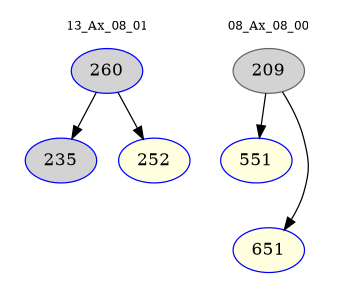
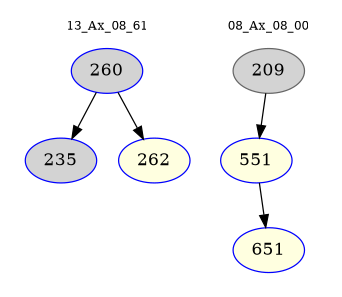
  digraph {
    node [color=blue fillcolor=lightgrey style=filled]
    edge [color=black]
    n1 [label=260]
    n2 [label=235]
-   n3 [fillcolor=lightyellow label=252]
+   n3 [fillcolor=lightyellow label=262]
    n4 [color=gray40 label=209]
    n5 [fillcolor=lightyellow label=551]
    n6 [fillcolor=lightyellow label=651]
    subgraph cluster_1 {
      color=white
      fontsize=10
-     label="13_Ax_08_01"
+     label="13_Ax_08_61"
      n1
      n2
      n3
    }
    subgraph cluster_2 {
      color=white
      fontsize=10
      label="08_Ax_08_00"
      n4
      n5
      n6
    }
    n1 -> n2
    n1 -> n3
    n4 -> n5
-   n4 -> n6
+   n5 -> n6
  }
